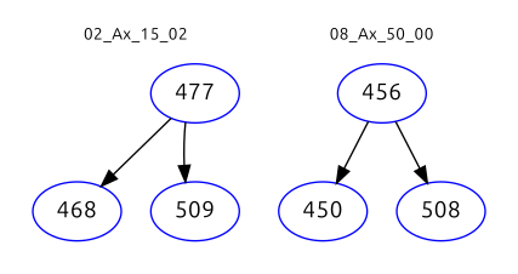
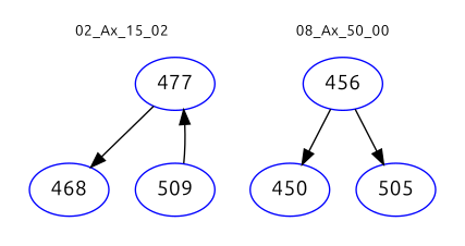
  digraph {
    fontname=Ubuntu
    node [color=blue fontname=Ubuntu]
    edge [color=black fontname=Ubuntu]
    n1 [label=477]
    n2 [label=468]
    n3 [label=509]
    n4 [label=456]
    n5 [label=450]
-   n6 [label=508]
+   n6 [label=505]
    subgraph cluster_1 {
      color=white
      fontsize=10
      label="02_Ax_15_02"
      n1
      n2
      n3
    }
    subgraph cluster_2 {
      color=white
      fontsize=10
      label="08_Ax_50_00"
      n4
      n5
      n6
    }
    n1 -> n2
-   n1 -> n3
+   n3 -> n1
    n4 -> n5
    n4 -> n6
  }
